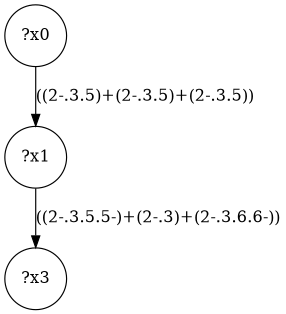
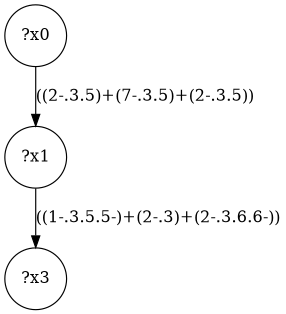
  digraph {
    node [shape=circle]
    n1 [label="?x0"]
    n2 [label="?x1"]
    n3 [label="?x3"]
-   n1 -> n2 [label="((2-.3.5)+(2-.3.5)+(2-.3.5))"]
-   n2 -> n3 [label="((2-.3.5.5-)+(2-.3)+(2-.3.6.6-))"]
+   n1 -> n2 [label="((2-.3.5)+(7-.3.5)+(2-.3.5))"]
+   n2 -> n3 [label="((1-.3.5.5-)+(2-.3)+(2-.3.6.6-))"]
  }
